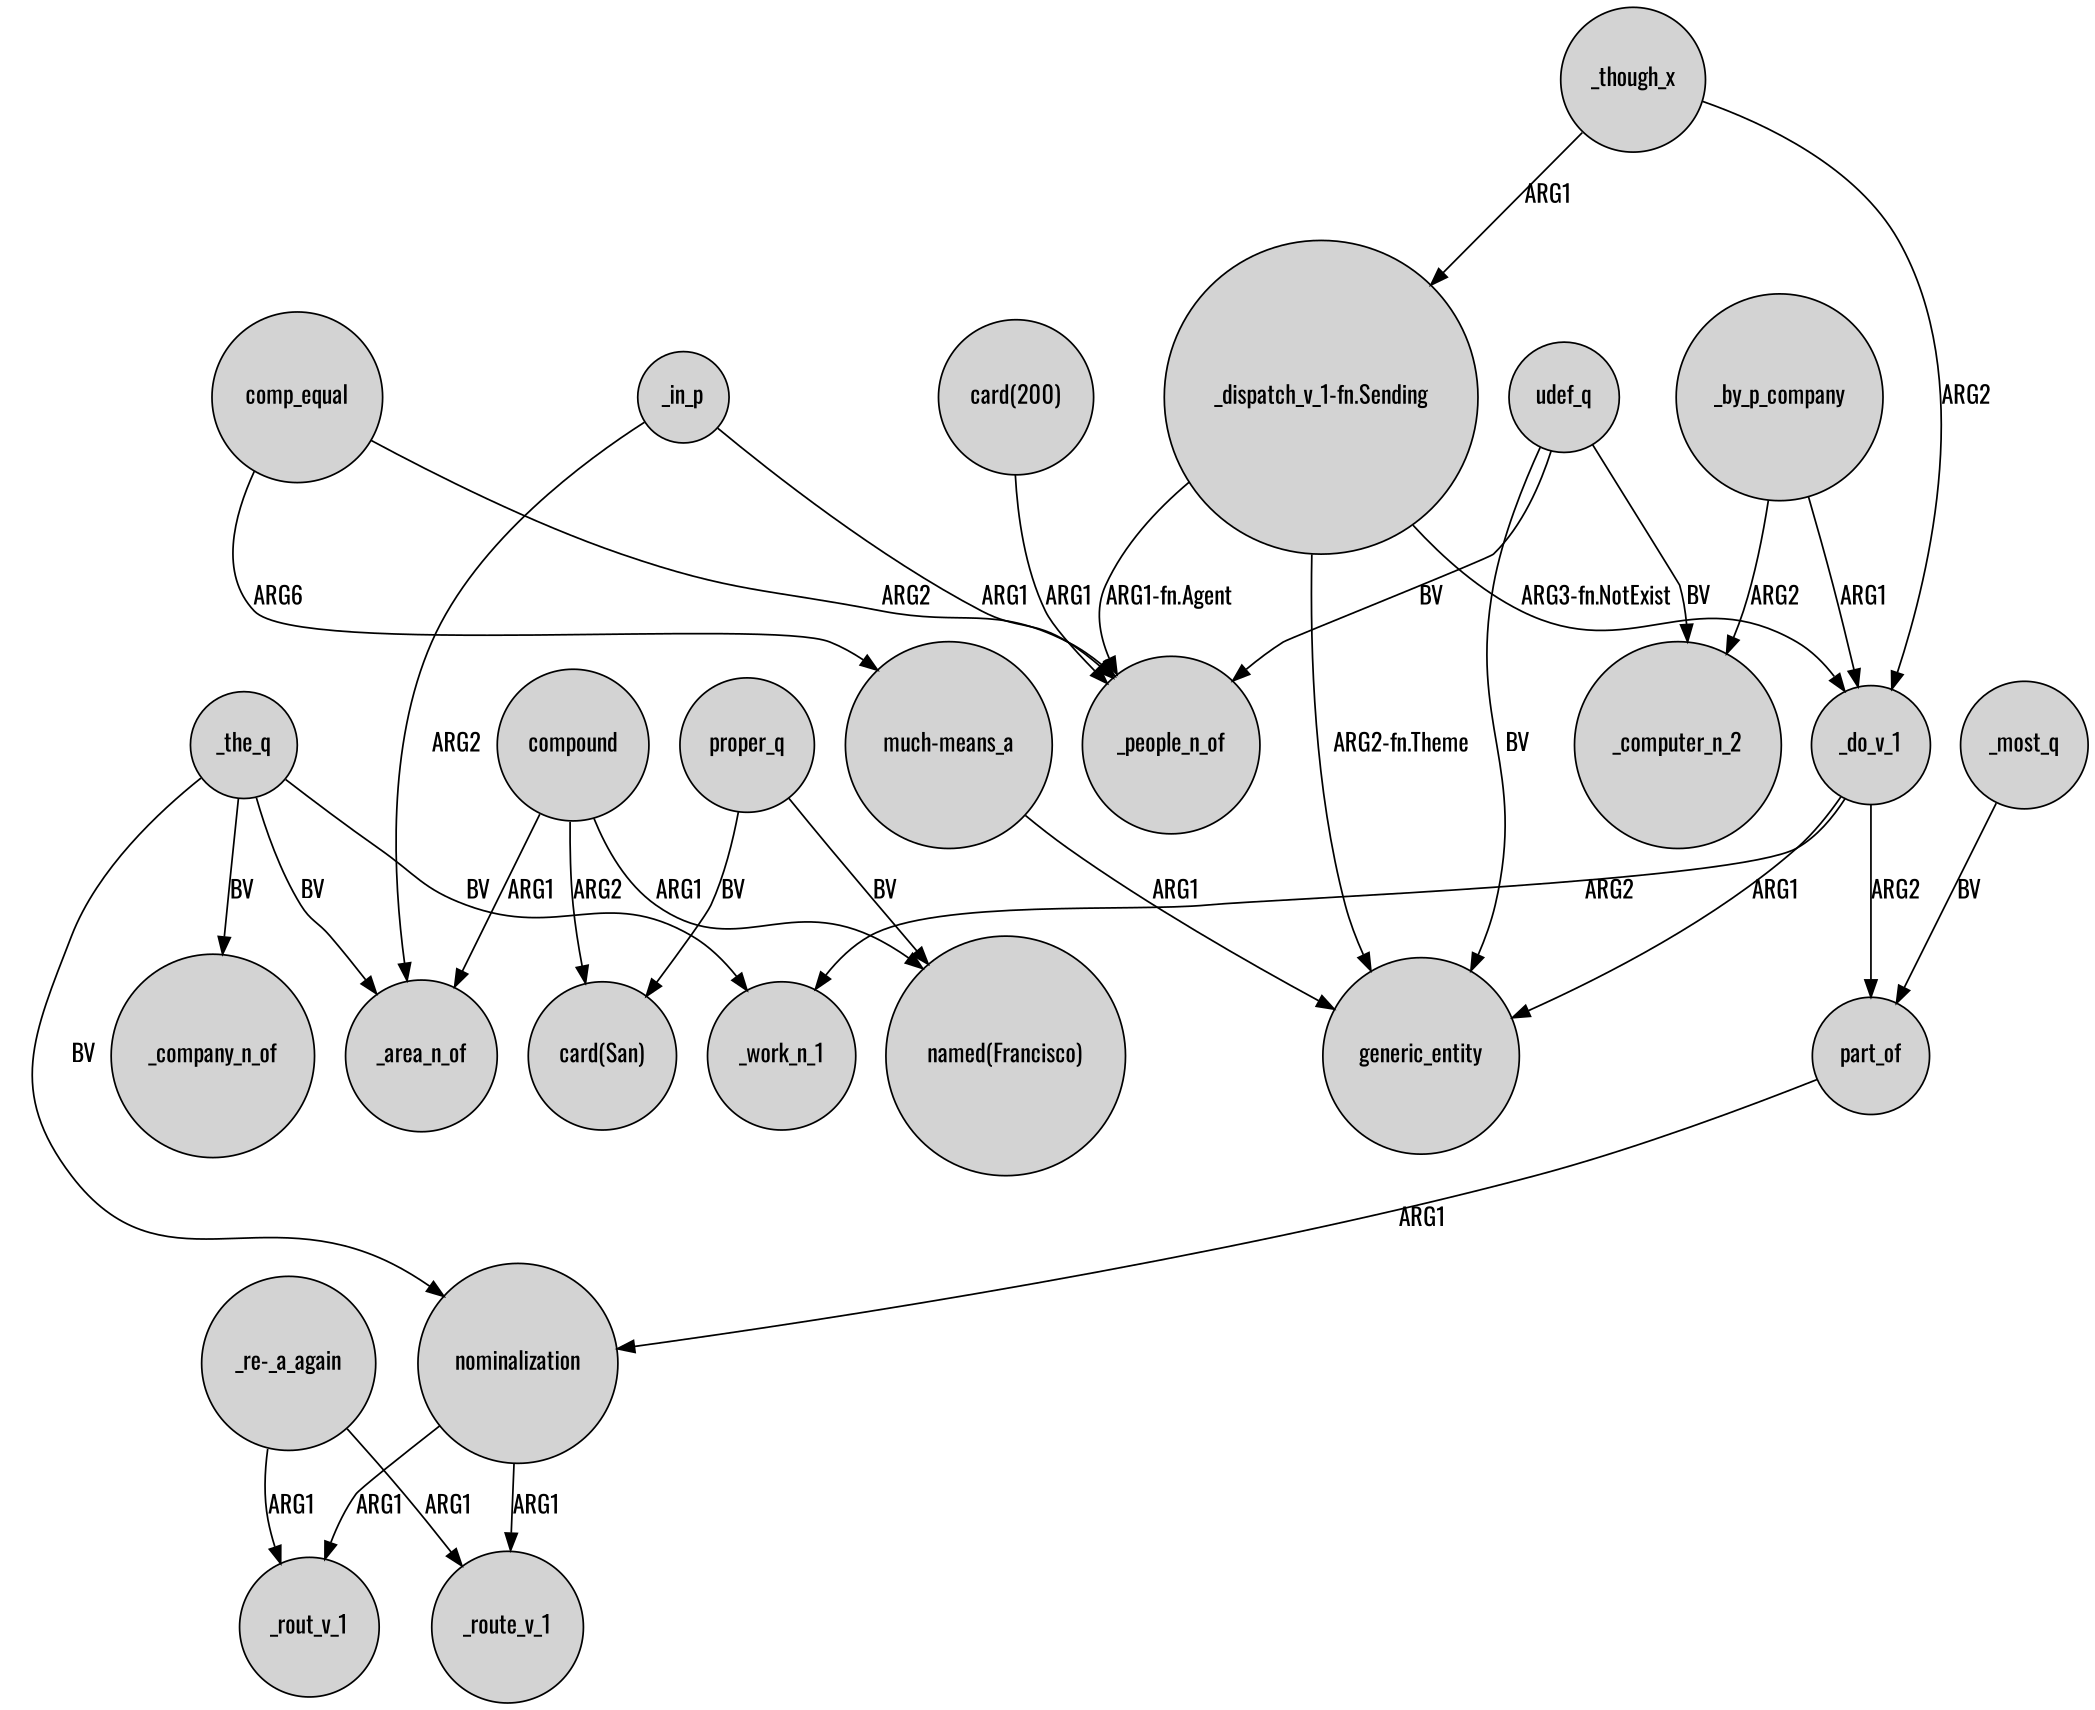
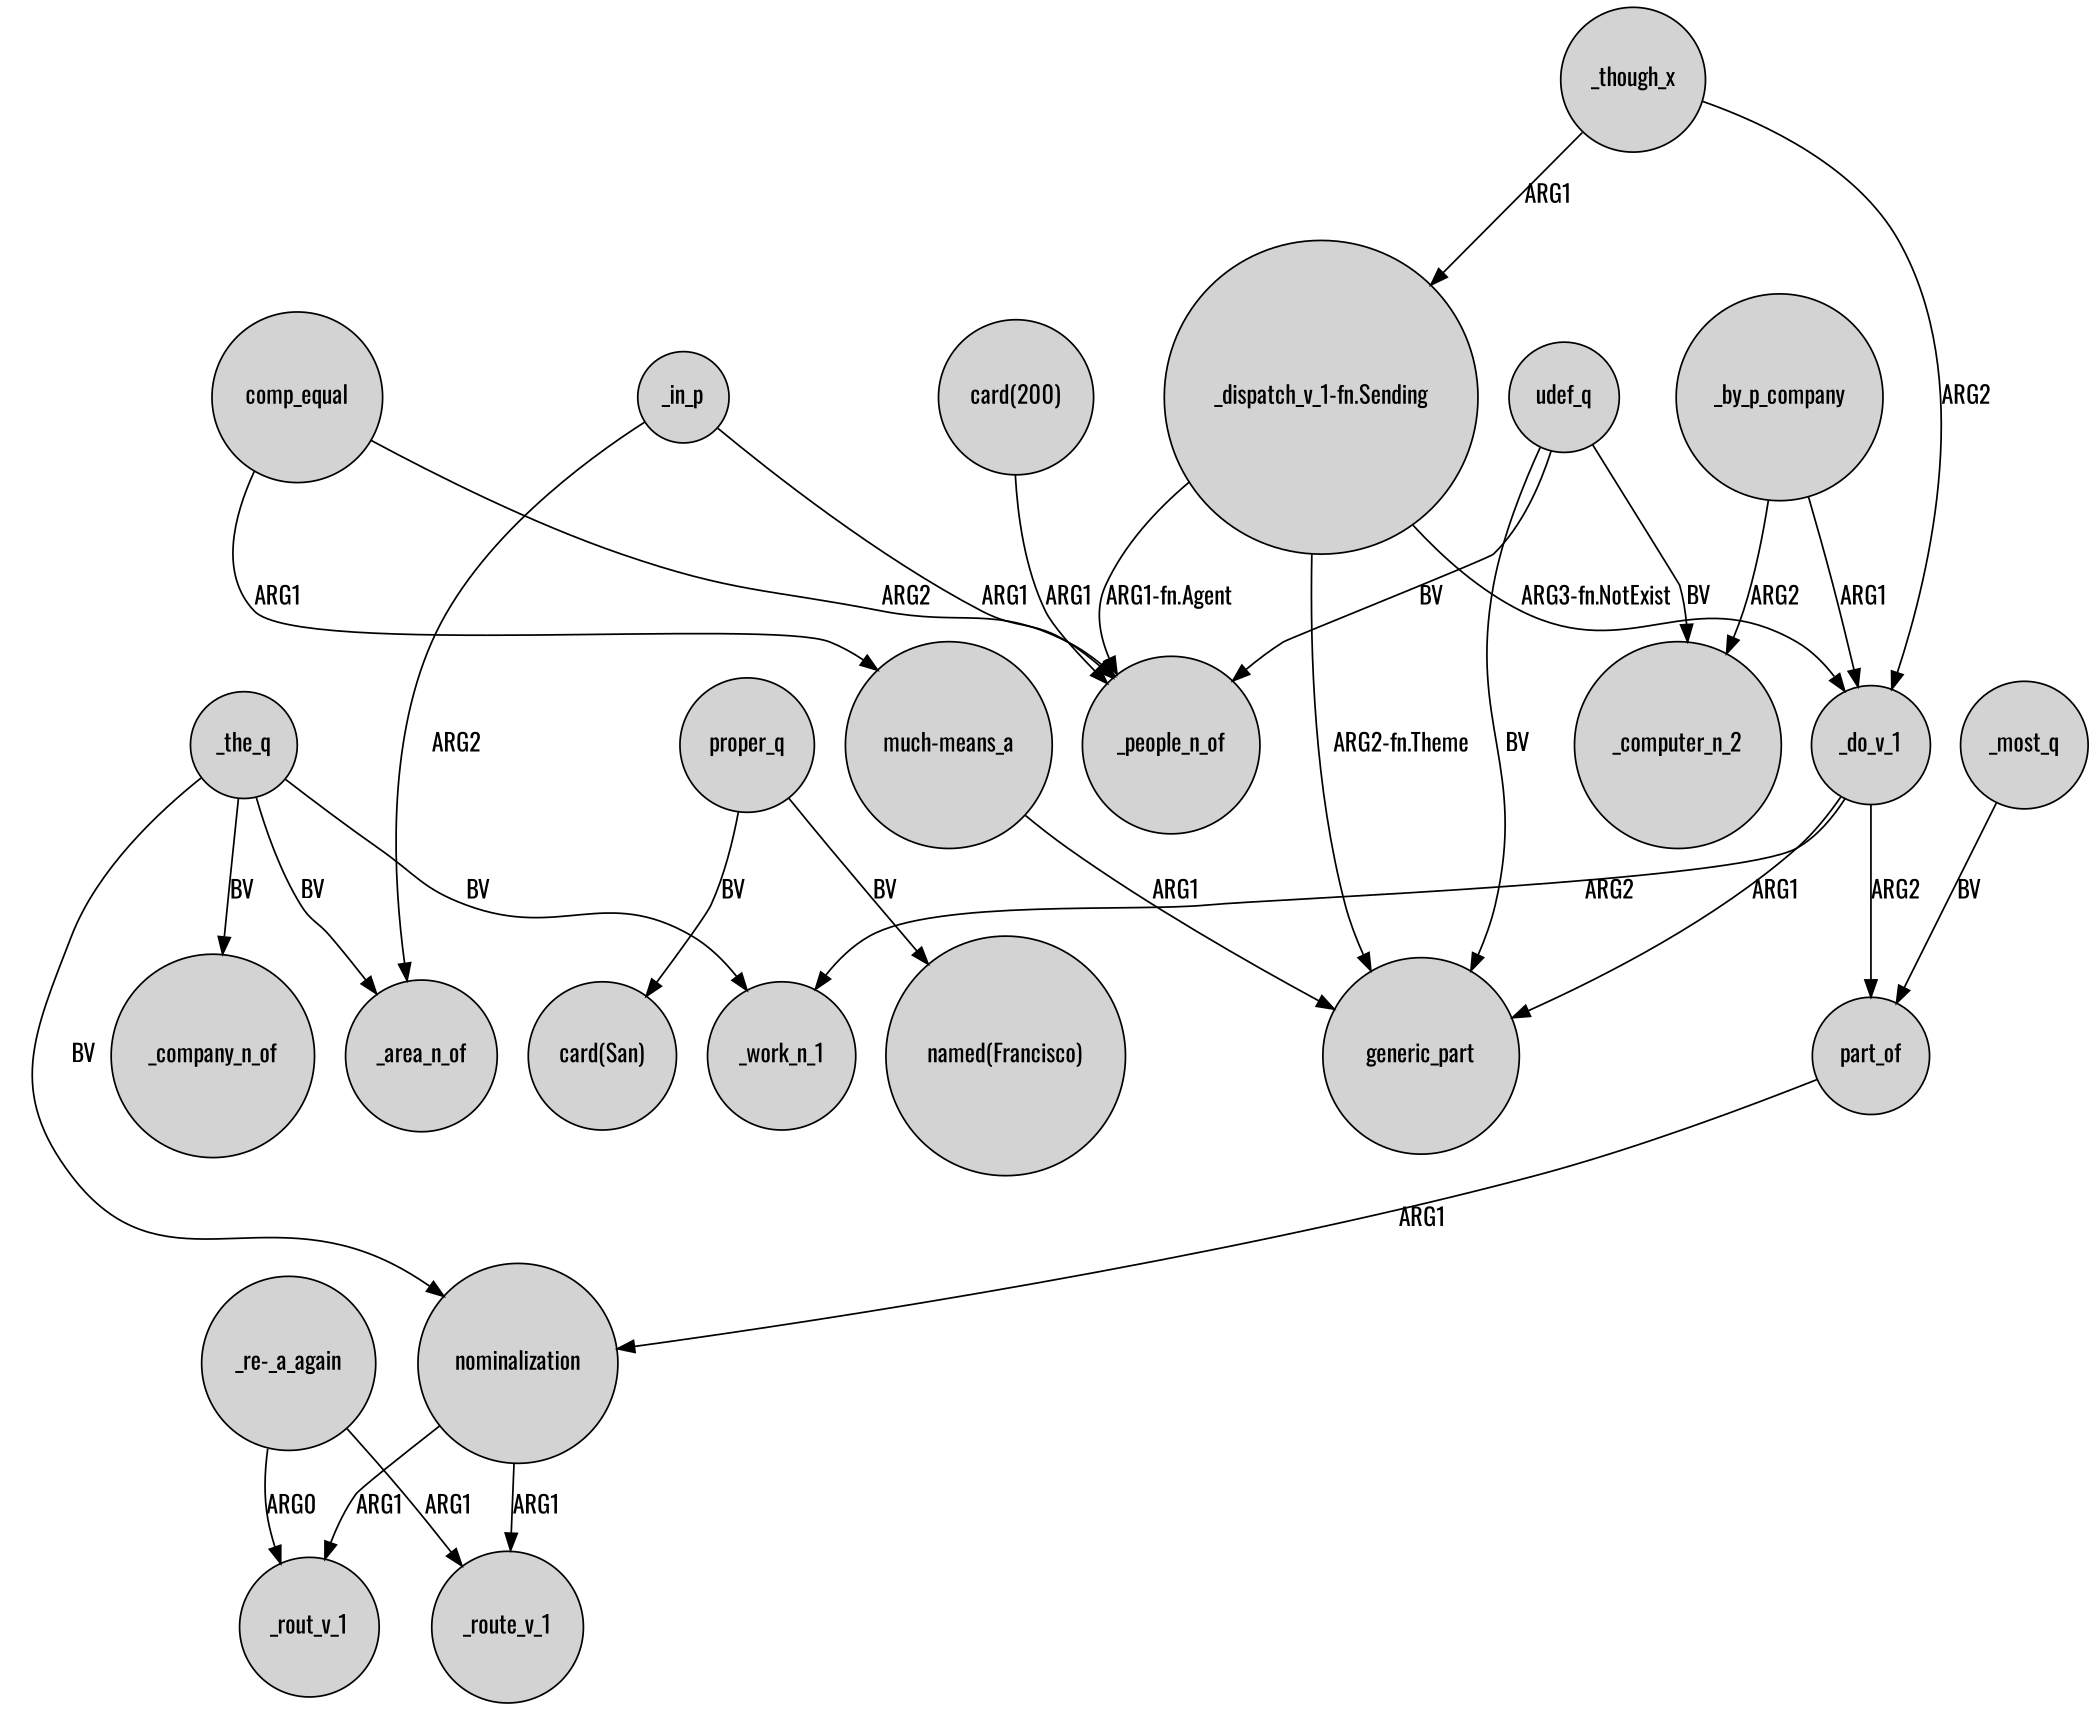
  digraph {
    fontname=Oswald
    node [fontname=Oswald shape=circle style=filled]
    edge [fontname=Oswald]
    _do_v_1
    part_of
-   generic_entity
+   generic_entity [label=generic_part]
    _work_n_1
    nominalization
    "_dispatch_v_1-fn.Sending"
    _people_n_of
    udef_q
    n9 [label=_computer_n_2]
    "_re-_a_again"
    _rout_v_1
    _route_v_1
    proper_q
    "named(Francisco)"
    n15 [label="card(San)"]
    _though_x
-   compound
    _area_n_of
    n19 [label="much-means_a"]
    comp_equal
    "card(200)"
    _the_q
    _company_n_of
    n24 [label=_by_p_company]
    _in_p
    _most_q
    _do_v_1 -> part_of [label=ARG2]
    _do_v_1 -> generic_entity [label=ARG1]
    _do_v_1 -> _work_n_1 [label=ARG2]
    part_of -> nominalization [label=ARG1]
    nominalization -> _rout_v_1 [label=ARG1]
    nominalization -> _route_v_1 [label=ARG1]
    "_dispatch_v_1-fn.Sending" -> _do_v_1 [label="ARG3-fn.NotExist"]
    "_dispatch_v_1-fn.Sending" -> generic_entity [label="ARG2-fn.Theme"]
    "_dispatch_v_1-fn.Sending" -> _people_n_of [label="ARG1-fn.Agent"]
    udef_q -> generic_entity [label=BV]
    udef_q -> _people_n_of [label=BV]
    udef_q -> n9 [label=BV]
-   "_re-_a_again" -> _rout_v_1 [label=ARG1]
+   "_re-_a_again" -> _rout_v_1 [label=ARG0]
    "_re-_a_again" -> _route_v_1 [label=ARG1]
    proper_q -> "named(Francisco)" [label=BV]
    proper_q -> n15 [label=BV]
    _though_x -> _do_v_1 [label=ARG2]
    _though_x -> "_dispatch_v_1-fn.Sending" [label=ARG1]
-   compound -> "named(Francisco)" [label=ARG1]
-   compound -> n15 [label=ARG2]
-   compound -> _area_n_of [label=ARG1]
    n19 -> generic_entity [label=ARG1]
    comp_equal -> _people_n_of [label=ARG2]
-   comp_equal -> n19 [label=ARG6]
+   comp_equal -> n19 [label=ARG1]
    "card(200)" -> _people_n_of [label=ARG1]
    _the_q -> _work_n_1 [label=BV]
    _the_q -> nominalization [label=BV]
    _the_q -> _area_n_of [label=BV]
    _the_q -> _company_n_of [label=BV]
    n24 -> _do_v_1 [label=ARG1]
    n24 -> n9 [label=ARG2]
    _in_p -> _people_n_of [label=ARG1]
    _in_p -> _area_n_of [label=ARG2]
    _most_q -> part_of [label=BV]
  }
